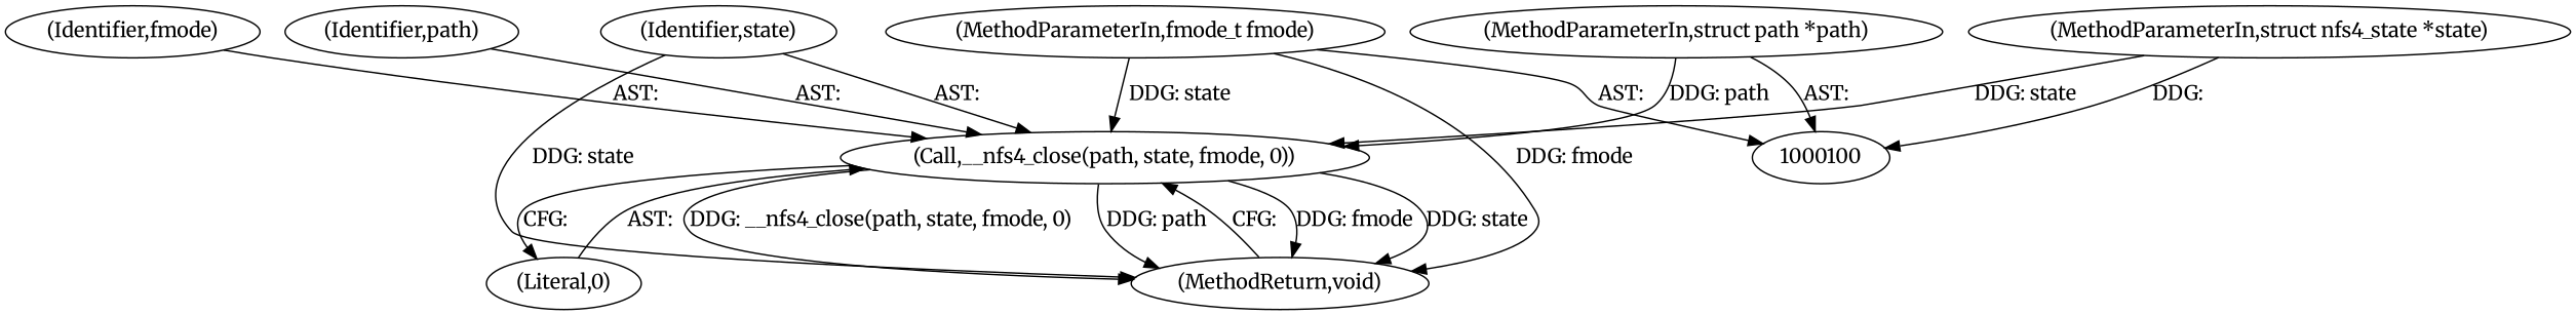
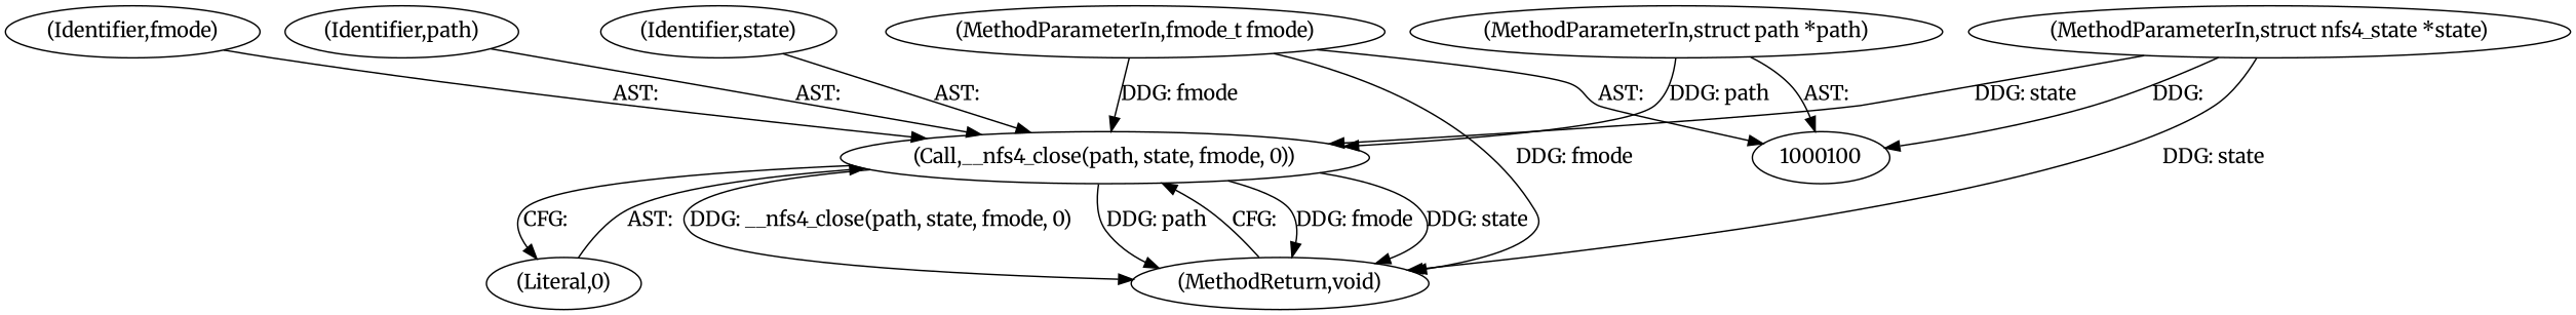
  digraph {
    fontname=Merriweather
    node [fontname=Merriweather]
    edge [fontname=Merriweather]
    n1 [label="(Call,__nfs4_close(path, state, fmode, 0))"]
    n2 [label="(MethodReturn,void)"]
    n3 [label="(Literal,0)"]
    n4 [label="(MethodParameterIn,struct path *path)"]
    1000100
    n6 [label="(MethodParameterIn,struct nfs4_state *state)"]
    n7 [label="(MethodParameterIn,fmode_t fmode)"]
    n8 [label="(Identifier,state)"]
    n9 [label="(Identifier,fmode)"]
    n10 [label="(Identifier,path)"]
    n1 -> n2 [label="DDG: fmode"]
    n1 -> n2 [label="DDG: state"]
    n1 -> n2 [label="DDG: __nfs4_close(path, state, fmode, 0)"]
    n1 -> n2 [label="DDG: path"]
    n1 -> n3 [label="CFG: "]
    n2 -> n1 [label="CFG: "]
    n3 -> n1 [label="AST: "]
    n4 -> n1 [label="DDG: path"]
    n4 -> 1000100 [label="AST: "]
    n6 -> n1 [label="DDG: state"]
-   n8 -> n2 [label="DDG: state"]
+   n6 -> n2 [label="DDG: state"]
    n6 -> 1000100 [label="DDG: "]
-   n7 -> n1 [label="DDG: state"]
+   n7 -> n1 [label="DDG: fmode"]
    n7 -> n2 [label="DDG: fmode"]
    n7 -> 1000100 [label="AST: "]
    n8 -> n1 [label="AST: "]
    n9 -> n1 [label="AST: "]
    n10 -> n1 [label="AST: "]
  }
